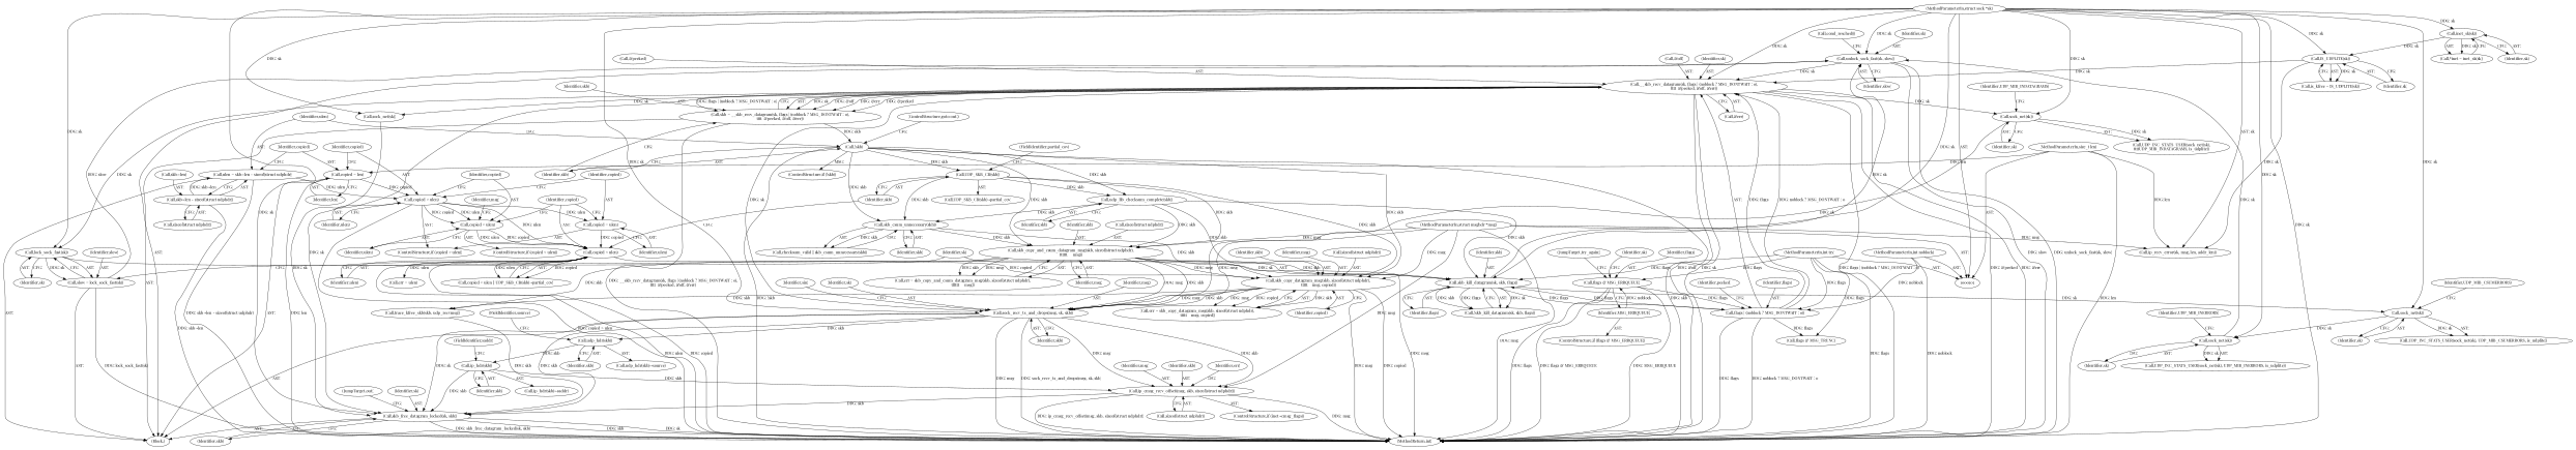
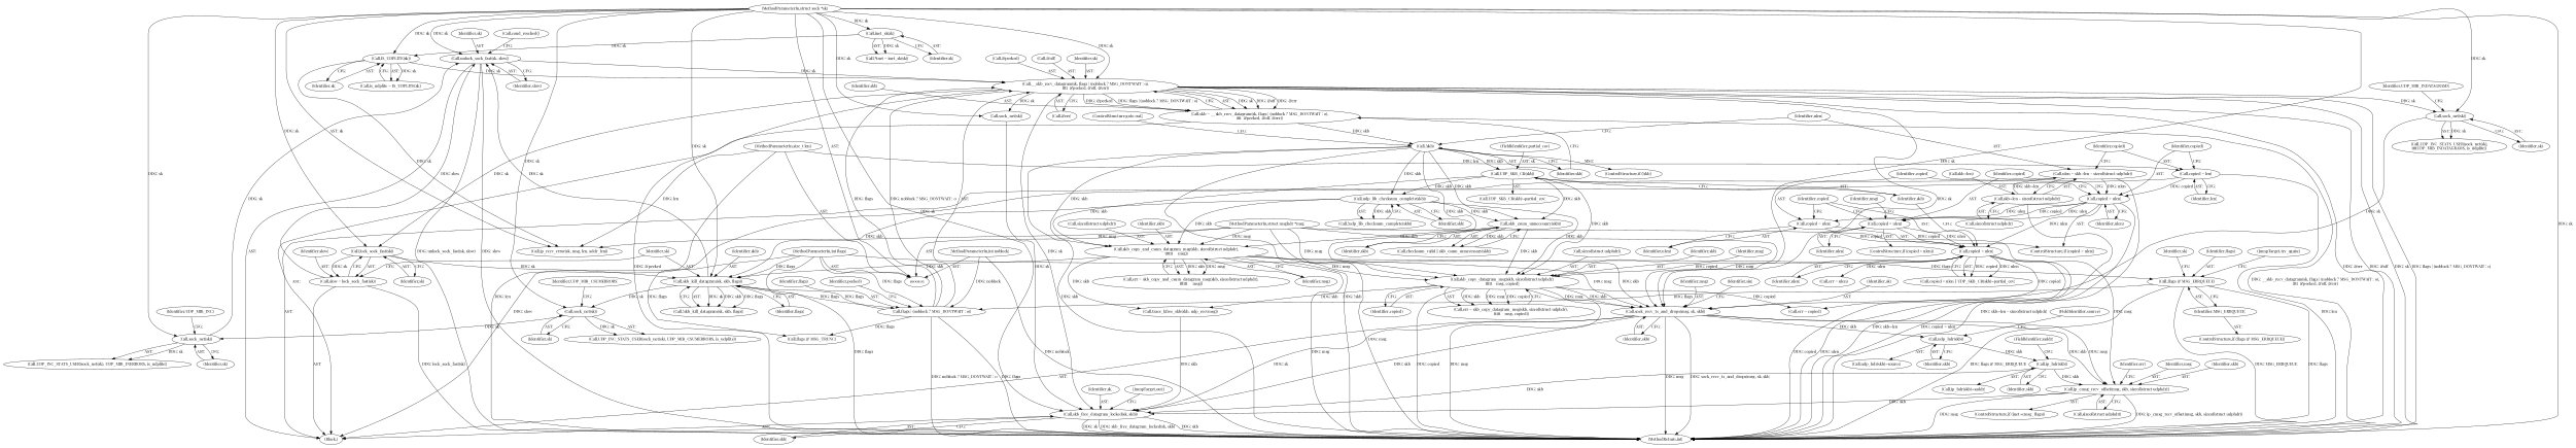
  digraph {
    fontname="Playfair Display"
    node [fontname="Playfair Display"]
    edge [fontname="Playfair Display"]
    n1 [label="(Call,ip_cmsg_recv_offset(msg, skb, sizeof(struct udphdr)))"]
    n2 [label="(Call,skb_free_datagram_locked(sk, skb))"]
    n3 [label="(Call,sizeof(struct udphdr))"]
    n4 [label="(MethodReturn,int)"]
    n5 [label="(ControlStructure,if (inet->cmsg_flags))"]
    n6 [label="(Block,)"]
    n7 [label="(Identifier,skb)"]
    n8 [label="(Call,sock_recv_ts_and_drops(msg, sk, skb))"]
    n9 [label="(Call,udp_hdr(skb))"]
    n10 [label="(Identifier,skb)"]
    n11 [label="(Call,ip_hdr(skb))"]
    n12 [label="(Call,udp_hdr(skb)->source)"]
    n13 [label="(Identifier,skb)"]
    n14 [label="(Call,skb_copy_and_csum_datagram_msg(skb, sizeof(struct udphdr),\n\t\t\t\t\t\t     msg))"]
    n15 [label="(Call,skb_kill_datagram(sk, skb, flags))"]
    n16 [label="(Call,skb_copy_datagram_msg(skb, sizeof(struct udphdr),\n \t\t\t\t\t    msg, copied))"]
    n17 [label="(Call,err = skb_copy_and_csum_datagram_msg(skb, sizeof(struct udphdr),\n\t\t\t\t\t\t     msg))"]
    n18 [label="(Identifier,msg)"]
    n19 [label="(Call,trace_kfree_skb(skb, udp_recvmsg))"]
    n20 [label="(Call,unlock_sock_fast(sk, slow))"]
    n21 [label="(Call,sock_net(sk))"]
    n22 [label="(Call,flags | (noblock ? MSG_DONTWAIT : 0))"]
    n23 [label="(Identifier,flags)"]
    n24 [label="(Call,!skb_kill_datagram(sk, skb, flags))"]
+   n25 [label="(Call,err = copied)"]
    n26 [label="(Identifier,copied)"]
    n27 [label="(Call,err = skb_copy_datagram_msg(skb, sizeof(struct udphdr),\n \t\t\t\t\t    msg, copied))"]
    n28 [label="(Call,!skb)"]
    n29 [label="(Call,udp_lib_checksum_complete(skb))"]
    n30 [label="(Call,UDP_SKB_CB(skb))"]
    n31 [label="(Call,skb_csum_unnecessary(skb))"]
    n32 [label="(ControlStructure,if (!skb))"]
    n33 [label="(Identifier,skb)"]
+   n34 [label="(Call,!udp_lib_checksum_complete(skb))"]
    n35 [label="(Identifier,skb)"]
    n36 [label="(Call,UDP_SKB_CB(skb)->partial_cov)"]
    n37 [label="(Identifier,skb)"]
    n38 [label="(Identifier,skb)"]
    n39 [label="(Call,checksum_valid || skb_csum_unnecessary(skb))"]
    n40 [label="(Call,skb = __skb_recv_datagram(sk, flags | (noblock ? MSG_DONTWAIT : 0),\n\t\t\t\t  &peeked, &off, &err))"]
    n41 [label="(Call,__skb_recv_datagram(sk, flags | (noblock ? MSG_DONTWAIT : 0),\n\t\t\t\t  &peeked, &off, &err))"]
    n42 [label="(Call,lock_sock_fast(sk))"]
    n43 [label="(Call,sock_net(sk))"]
    n44 [label="(Call,sock_net(sk))"]
    n45 [label="(Call,&err)"]
    n46 [label="(Call,slow = lock_sock_fast(sk))"]
    n47 [label="(Identifier,sk)"]
    n48 [label="(Call,UDP_INC_STATS_USER(sock_net(sk),\n\t\t\t\tUDP_MIB_INDATAGRAMS, is_udplite))"]
    n49 [label="(Identifier,sk)"]
    n50 [label="(Identifier,slow)"]
    n51 [label="(Call,sock_net(sk))"]
    n52 [label="(Identifier,sk)"]
    n53 [label="(Call,UDP_INC_STATS_USER(sock_net(sk), UDP_MIB_INERRORS, is_udplite))"]
    n54 [label="(Call,UDP_INC_STATS_USER(sock_net(sk), UDP_MIB_CSUMERRORS, is_udplite))"]
    n55 [label="(Identifier,sk)"]
    n56 [label="(Call,flags & MSG_TRUNC)"]
    n57 [label="(MethodParameterIn,struct sock *sk)"]
    n58 [label="(Call,IS_UDPLITE(sk))"]
    n59 [label="(Call,inet_sk(sk))"]
    n60 [label="(Call,ip_recv_error(sk, msg, len, addr_len))"]
    1000103
    n62 [label="(Identifier,sk)"]
-   n63 [label="(Call,is_kfree = IS_UDPLITE(sk))"]
+   n63 [label="(Call,is_udplite = IS_UDPLITE(sk))"]
    n64 [label="(Call,*inet = inet_sk(sk))"]
    n65 [label="(Identifier,sk)"]
    n66 [label="(Call,copied < ulen)"]
    n67 [label="(Call,flags & MSG_ERRQUEUE)"]
    n68 [label="(Identifier,MSG_ERRQUEUE)"]
    n69 [label="(ControlStructure,if (flags & MSG_ERRQUEUE))"]
-   n70 [label="(MethodParameterIn,int try)"]
+   n70 [label="(MethodParameterIn,int flags)"]
    n71 [label="(MethodParameterIn,int noblock)"]
    n72 [label="(MethodParameterIn,struct msghdr *msg)"]
    n73 [label="(Call,copied < ulen || UDP_SKB_CB(skb)->partial_cov)"]
    n74 [label="(Identifier,ulen)"]
    n75 [label="(Call,err = ulen)"]
    n76 [label="(Call,copied = ulen)"]
    n77 [label="(ControlStructure,if (copied > ulen))"]
    n78 [label="(Identifier,ulen)"]
    n79 [label="(Call,copied > ulen)"]
    n80 [label="(Call,copied < ulen)"]
    n81 [label="(Identifier,ulen)"]
    n82 [label="(ControlStructure,if (copied < ulen))"]
    n83 [label="(Identifier,ulen)"]
    n84 [label="(Call,copied = len)"]
    n85 [label="(Identifier,len)"]
    n86 [label="(MethodParameterIn,size_t len)"]
    n87 [label="(Call,ulen = skb->len - sizeof(struct udphdr))"]
    n88 [label="(Call,skb->len - sizeof(struct udphdr))"]
    n89 [label="(Call,sizeof(struct udphdr))"]
    n90 [label="(Call,ip_hdr(skb)->saddr)"]
    n91 [label="(Identifier,skb)"]
    n92 [label="(Identifier,copied)"]
    n93 [label="(Identifier,msg)"]
    n94 [label="(FieldIdentifier,saddr)"]
    n95 [label="(Identifier,skb)"]
    n96 [label="(Call,skb->len)"]
    n97 [label="(JumpTarget,try_again:)"]
    n98 [label="(Identifier,sin)"]
    n99 [label="(Identifier,copied)"]
    n100 [label="(Identifier,sk)"]
    n101 [label="(Identifier,slow)"]
    n102 [label="(Identifier,sk)"]
    n103 [label="(Call,&peeked)"]
    n104 [label="(Identifier,skb)"]
    n105 [label="(Call,sizeof(struct udphdr))"]
    n106 [label="(Call,sizeof(struct udphdr))"]
    n107 [label="(Call,&off)"]
    n108 [label="(Identifier,flags)"]
    n109 [label="(Identifier,UDP_MIB_INDATAGRAMS)"]
    n110 [label="(Identifier,msg)"]
    n111 [label="(Identifier,sk)"]
    n112 [label="(Identifier,sk)"]
    n113 [label="(Identifier,flags)"]
    n114 [label="(Identifier,UDP_MIB_CSUMERRORS)"]
    n115 [label="(ControlStructure,goto out;)"]
    n116 [label="(FieldIdentifier,partial_cov)"]
    n117 [label="(Identifier,copied)"]
    n118 [label="(Identifier,sk)"]
    n119 [label="(JumpTarget,out:)"]
    n120 [label="(Call,cond_resched())"]
    n121 [label="(Identifier,copied)"]
    n122 [label="(Identifier,err)"]
    n123 [label="(Identifier,skb)"]
    n124 [label="(Identifier,ulen)"]
    n125 [label="(Identifier,peeked)"]
    n126 [label="(Identifier,msg)"]
    n127 [label="(Identifier,sk)"]
    n128 [label="(FieldIdentifier,source)"]
    n129 [label="(Identifier,skb)"]
    n130 [label="(Identifier,msg)"]
    n131 [label="(Identifier,skb)"]
    n132 [label="(Identifier,copied)"]
-   n133 [label="(Identifier,UDP_MIB_INERRORS)"]
+   n133 [label="(Identifier,UDP_MIB_INC)"]
    n1 -> n2 [label="DDG: skb"]
    n1 -> n3 [label="CFG: "]
    n1 -> n4 [label="DDG: msg"]
    n1 -> n4 [label="DDG: ip_cmsg_recv_offset(msg, skb, sizeof(struct udphdr))"]
    n1 -> n5 [label="AST: "]
    n2 -> n4 [label="DDG: skb_free_datagram_locked(sk, skb)"]
    n2 -> n4 [label="DDG: skb"]
    n2 -> n4 [label="DDG: sk"]
    n2 -> n6 [label="AST: "]
    n2 -> n7 [label="CFG: "]
    n3 -> n1 [label="AST: "]
    n7 -> n2 [label="AST: "]
    n8 -> n1 [label="DDG: msg"]
    n8 -> n1 [label="DDG: skb"]
    n8 -> n2 [label="DDG: sk"]
    n8 -> n2 [label="DDG: skb"]
    n8 -> n4 [label="DDG: msg"]
    n8 -> n4 [label="DDG: sock_recv_ts_and_drops(msg, sk, skb)"]
    n8 -> n6 [label="AST: "]
    n8 -> n9 [label="DDG: skb"]
    n8 -> n10 [label="CFG: "]
    n9 -> n11 [label="DDG: skb"]
    n9 -> n12 [label="AST: "]
    n9 -> n13 [label="CFG: "]
    n10 -> n8 [label="AST: "]
    n11 -> n1 [label="DDG: skb"]
    n11 -> n2 [label="DDG: skb"]
    n11 -> n90 [label="AST: "]
    n11 -> n91 [label="CFG: "]
    n13 -> n9 [label="AST: "]
    n14 -> n4 [label="DDG: msg"]
    n14 -> n8 [label="DDG: msg"]
    n14 -> n8 [label="DDG: skb"]
    n14 -> n15 [label="DDG: skb"]
    n14 -> n16 [label="DDG: msg"]
    n14 -> n17 [label="AST: "]
    n14 -> n17 [label="DDG: skb"]
    n14 -> n17 [label="DDG: msg"]
    n14 -> n18 [label="CFG: "]
    n14 -> n19 [label="DDG: skb"]
    n15 -> n20 [label="DDG: sk"]
    n15 -> n21 [label="DDG: sk"]
    n15 -> n22 [label="DDG: flags"]
    n15 -> n23 [label="CFG: "]
    n15 -> n24 [label="AST: "]
    n15 -> n24 [label="DDG: sk"]
    n15 -> n24 [label="DDG: skb"]
    n15 -> n24 [label="DDG: flags"]
    n16 -> n4 [label="DDG: copied"]
    n16 -> n4 [label="DDG: msg"]
    n16 -> n8 [label="DDG: msg"]
    n16 -> n8 [label="DDG: skb"]
    n16 -> n19 [label="DDG: skb"]
+   n16 -> n25 [label="DDG: copied"]
    n16 -> n26 [label="CFG: "]
    n16 -> n27 [label="AST: "]
    n16 -> n27 [label="DDG: skb"]
    n16 -> n27 [label="DDG: msg"]
    n16 -> n27 [label="DDG: copied"]
    n17 -> n14 [label="CFG: "]
    n18 -> n14 [label="AST: "]
    n19 -> n2 [label="DDG: skb"]
    n20 -> n4 [label="DDG: unlock_sock_fast(sk, slow)"]
    n20 -> n4 [label="DDG: slow"]
    n20 -> n6 [label="AST: "]
    n20 -> n41 [label="DDG: sk"]
    n20 -> n50 [label="CFG: "]
    n21 -> n51 [label="DDG: sk"]
    n21 -> n54 [label="AST: "]
    n21 -> n54 [label="DDG: sk"]
    n21 -> n55 [label="CFG: "]
    n22 -> n4 [label="DDG: flags"]
    n22 -> n4 [label="DDG: noblock ? MSG_DONTWAIT : 0"]
    n22 -> n15 [label="DDG: flags"]
    n22 -> n41 [label="AST: "]
    n22 -> n41 [label="DDG: flags"]
    n22 -> n41 [label="DDG: noblock ? MSG_DONTWAIT : 0"]
    n22 -> n56 [label="DDG: flags"]
    n23 -> n15 [label="AST: "]
    n24 -> n15 [label="CFG: "]
    n26 -> n16 [label="AST: "]
    n27 -> n16 [label="CFG: "]
    n28 -> n4 [label="DDG: skb"]
    n28 -> n4 [label="DDG: !skb"]
    n28 -> n14 [label="DDG: skb"]
    n28 -> n16 [label="DDG: skb"]
    n28 -> n29 [label="DDG: skb"]
    n28 -> n30 [label="DDG: skb"]
    n28 -> n31 [label="DDG: skb"]
    n28 -> n32 [label="MSG: "]
    n28 -> n33 [label="CFG: "]
    n29 -> n14 [label="DDG: skb"]
    n29 -> n15 [label="DDG: skb"]
    n29 -> n16 [label="DDG: skb"]
    n29 -> n31 [label="DDG: skb"]
+   n29 -> n34 [label="AST: "]
+   n29 -> n34 [label="DDG: skb"]
    n29 -> n35 [label="CFG: "]
    n30 -> n14 [label="DDG: skb"]
    n30 -> n16 [label="DDG: skb"]
    n30 -> n29 [label="DDG: skb"]
    n30 -> n31 [label="DDG: skb"]
    n30 -> n36 [label="AST: "]
    n30 -> n37 [label="CFG: "]
    n31 -> n14 [label="DDG: skb"]
    n31 -> n16 [label="DDG: skb"]
    n31 -> n38 [label="CFG: "]
    n31 -> n39 [label="AST: "]
    n31 -> n39 [label="DDG: skb"]
    n33 -> n28 [label="AST: "]
    n33 -> n40 [label="CFG: "]
+   n34 -> n29 [label="CFG: "]
    n35 -> n29 [label="AST: "]
    n37 -> n30 [label="AST: "]
    n37 -> n66 [label="CFG: "]
    n38 -> n31 [label="AST: "]
    n39 -> n31 [label="CFG: "]
    n40 -> n4 [label="DDG: __skb_recv_datagram(sk, flags | (noblock ? MSG_DONTWAIT : 0),\n\t\t\t\t  &peeked, &off, &err)"]
    n40 -> n6 [label="AST: "]
    n40 -> n28 [label="DDG: skb"]
    n40 -> n41 [label="CFG: "]
    n41 -> n2 [label="DDG: sk"]
    n41 -> n4 [label="DDG: &err"]
    n41 -> n4 [label="DDG: &off"]
    n41 -> n4 [label="DDG: sk"]
    n41 -> n4 [label="DDG: flags | (noblock ? MSG_DONTWAIT : 0)"]
    n41 -> n4 [label="DDG: &peeked"]
    n41 -> n8 [label="DDG: sk"]
    n41 -> n40 [label="AST: "]
    n41 -> n40 [label="DDG: sk"]
    n41 -> n40 [label="DDG: &off"]
    n41 -> n40 [label="DDG: &err"]
    n41 -> n40 [label="DDG: &peeked"]
    n41 -> n40 [label="DDG: flags | (noblock ? MSG_DONTWAIT : 0)"]
    n41 -> n42 [label="DDG: sk"]
    n41 -> n43 [label="DDG: sk"]
    n41 -> n44 [label="DDG: sk"]
    n41 -> n45 [label="CFG: "]
    n42 -> n15 [label="DDG: sk"]
    n42 -> n46 [label="AST: "]
    n42 -> n46 [label="DDG: sk"]
    n42 -> n47 [label="CFG: "]
    n43 -> n8 [label="DDG: sk"]
    n43 -> n48 [label="AST: "]
    n43 -> n48 [label="DDG: sk"]
    n43 -> n49 [label="CFG: "]
    n44 -> n2 [label="DDG: sk"]
    n45 -> n41 [label="AST: "]
    n46 -> n4 [label="DDG: lock_sock_fast(sk)"]
    n46 -> n6 [label="AST: "]
    n46 -> n20 [label="DDG: slow"]
    n46 -> n42 [label="CFG: "]
    n47 -> n42 [label="AST: "]
    n49 -> n43 [label="AST: "]
    n50 -> n20 [label="AST: "]
    n51 -> n20 [label="DDG: sk"]
    n51 -> n52 [label="CFG: "]
    n51 -> n53 [label="AST: "]
    n51 -> n53 [label="DDG: sk"]
    n52 -> n51 [label="AST: "]
    n55 -> n21 [label="AST: "]
    n57 -> n2 [label="DDG: sk"]
    n57 -> n4 [label="DDG: sk"]
    n57 -> n8 [label="DDG: sk"]
    n57 -> n15 [label="DDG: sk"]
    n57 -> n20 [label="DDG: sk"]
    n57 -> n21 [label="DDG: sk"]
    n57 -> n41 [label="DDG: sk"]
    n57 -> n42 [label="DDG: sk"]
    n57 -> n43 [label="DDG: sk"]
    n57 -> n44 [label="DDG: sk"]
    n57 -> n51 [label="DDG: sk"]
    n57 -> n58 [label="DDG: sk"]
    n57 -> n59 [label="DDG: sk"]
    n57 -> n60 [label="AST: sk"]
    n57 -> 1000103 [label="AST: "]
    n58 -> n41 [label="DDG: sk"]
    n58 -> n60 [label="DDG: sk"]
    n58 -> n62 [label="CFG: "]
    n58 -> n63 [label="AST: "]
    n58 -> n63 [label="DDG: sk"]
    n59 -> n58 [label="DDG: sk"]
    n59 -> n64 [label="AST: "]
    n59 -> n64 [label="DDG: sk"]
    n59 -> n65 [label="CFG: "]
    n62 -> n58 [label="AST: "]
    n63 -> n58 [label="CFG: "]
-   n64 -> n59 [label="CFG: "]
    n65 -> n59 [label="AST: "]
    n66 -> n4 [label="DDG: copied"]
    n66 -> n4 [label="DDG: ulen"]
    n66 -> n16 [label="DDG: copied"]
+   n66 -> n25 [label="DDG: copied"]
    n66 -> n73 [label="AST: "]
    n66 -> n73 [label="DDG: copied"]
    n66 -> n73 [label="DDG: ulen"]
    n66 -> n74 [label="CFG: "]
    n66 -> n75 [label="DDG: ulen"]
    n67 -> n4 [label="DDG: flags & MSG_ERRQUEUE"]
    n67 -> n4 [label="DDG: MSG_ERRQUEUE"]
    n67 -> n4 [label="DDG: flags"]
    n67 -> n22 [label="DDG: flags"]
    n67 -> n68 [label="CFG: "]
-   n68 -> n67 [label="DDG: noblock"]
+   n68 -> n67 [label="AST: "]
    n68 -> n69 [label="AST: "]
    n70 -> n4 [label="DDG: flags"]
    n70 -> n15 [label="DDG: flags"]
    n70 -> n22 [label="DDG: flags"]
    n70 -> n56 [label="DDG: flags"]
    n70 -> 1000103 [label="AST: "]
    n70 -> n67 [label="DDG: flags"]
    n71 -> n4 [label="DDG: noblock"]
    n71 -> n22 [label="DDG: noblock"]
    n71 -> 1000103 [label="AST: "]
    n72 -> n1 [label="DDG: msg"]
    n72 -> n4 [label="DDG: msg"]
    n72 -> n8 [label="DDG: msg"]
    n72 -> n14 [label="DDG: msg"]
    n72 -> n16 [label="DDG: msg"]
    n72 -> n60 [label="DDG: msg"]
    n72 -> 1000103 [label="AST: "]
    n73 -> n66 [label="CFG: "]
    n74 -> n66 [label="AST: "]
    n76 -> n66 [label="DDG: copied"]
    n76 -> n77 [label="AST: "]
    n76 -> n78 [label="CFG: "]
    n78 -> n76 [label="AST: "]
    n79 -> n4 [label="DDG: copied > ulen"]
    n79 -> n66 [label="DDG: ulen"]
    n79 -> n76 [label="DDG: ulen"]
    n79 -> n77 [label="AST: "]
    n79 -> n80 [label="DDG: copied"]
    n79 -> n80 [label="DDG: ulen"]
    n79 -> n81 [label="CFG: "]
    n80 -> n66 [label="DDG: copied"]
    n80 -> n66 [label="DDG: ulen"]
    n80 -> n82 [label="AST: "]
    n80 -> n83 [label="CFG: "]
    n81 -> n79 [label="AST: "]
    n83 -> n80 [label="AST: "]
    n84 -> n4 [label="DDG: len"]
-   n84 -> n6 [label="AST: "]
+   n84 -> n6 [label="DDG: slow"]
    n84 -> n79 [label="DDG: copied"]
    n84 -> n85 [label="CFG: "]
    n85 -> n84 [label="AST: "]
    n86 -> n4 [label="DDG: len"]
    n86 -> n60 [label="DDG: len"]
    n86 -> 1000103 [label="AST: "]
    n86 -> n84 [label="DDG: len"]
    n87 -> n4 [label="DDG: skb->len - sizeof(struct udphdr)"]
    n87 -> n6 [label="AST: "]
    n87 -> n79 [label="DDG: ulen"]
    n87 -> n88 [label="CFG: "]
    n88 -> n4 [label="DDG: skb->len"]
    n88 -> n87 [label="AST: "]
    n88 -> n87 [label="DDG: skb->len"]
    n88 -> n89 [label="CFG: "]
    n89 -> n88 [label="AST: "]
    n91 -> n11 [label="AST: "]
    n92 -> n84 [label="AST: "]
    n92 -> n87 [label="CFG: "]
    n93 -> n8 [label="AST: "]
    n94 -> n11 [label="CFG: "]
    n95 -> n15 [label="AST: "]
    n96 -> n88 [label="AST: "]
    n97 -> n67 [label="CFG: "]
    n98 -> n8 [label="CFG: "]
    n99 -> n76 [label="AST: "]
    n99 -> n79 [label="CFG: "]
    n100 -> n15 [label="AST: "]
    n100 -> n46 [label="CFG: "]
    n101 -> n46 [label="AST: "]
    n102 -> n67 [label="CFG: "]
    n103 -> n41 [label="AST: "]
    n104 -> n40 [label="AST: "]
    n105 -> n14 [label="AST: "]
    n106 -> n16 [label="AST: "]
    n107 -> n41 [label="AST: "]
    n108 -> n67 [label="AST: "]
    n109 -> n43 [label="CFG: "]
    n110 -> n80 [label="CFG: "]
    n111 -> n20 [label="AST: "]
    n112 -> n2 [label="AST: "]
    n113 -> n22 [label="AST: "]
    n114 -> n21 [label="CFG: "]
    n115 -> n28 [label="CFG: "]
-   n116 -> n30 [label="CFG: "]
+   n116 -> n30 [label="AST: sk"]
    n117 -> n66 [label="AST: "]
    n117 -> n76 [label="CFG: "]
    n117 -> n80 [label="CFG: "]
    n118 -> n41 [label="AST: "]
    n119 -> n2 [label="CFG: "]
    n120 -> n20 [label="CFG: "]
    n121 -> n79 [label="CFG: "]
    n121 -> n80 [label="AST: "]
    n122 -> n1 [label="CFG: "]
    n123 -> n14 [label="AST: "]
    n124 -> n28 [label="CFG: "]
    n124 -> n87 [label="AST: "]
    n125 -> n22 [label="CFG: "]
    n126 -> n1 [label="AST: "]
    n127 -> n8 [label="AST: "]
    n128 -> n9 [label="CFG: "]
    n129 -> n16 [label="AST: "]
    n130 -> n16 [label="AST: "]
    n131 -> n1 [label="AST: "]
    n132 -> n79 [label="AST: "]
    n132 -> n84 [label="CFG: "]
    n133 -> n51 [label="CFG: "]
  }
